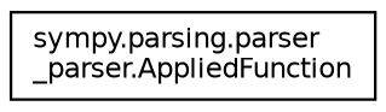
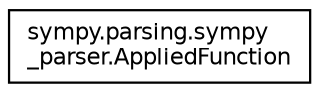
  digraph {
    rankdir=LR
-   n1 [color=black fillcolor=white fontname=Helvetica fontsize=10 height=0.2 label="sympy.parsing.parser\l_parser.AppliedFunction" shape=record style=filled width=0.4]
+   n1 [color=black fillcolor=white fontname=Helvetica fontsize=10 height=0.2 label="sympy.parsing.sympy\l_parser.AppliedFunction" shape=record style=filled width=0.4]
  }
